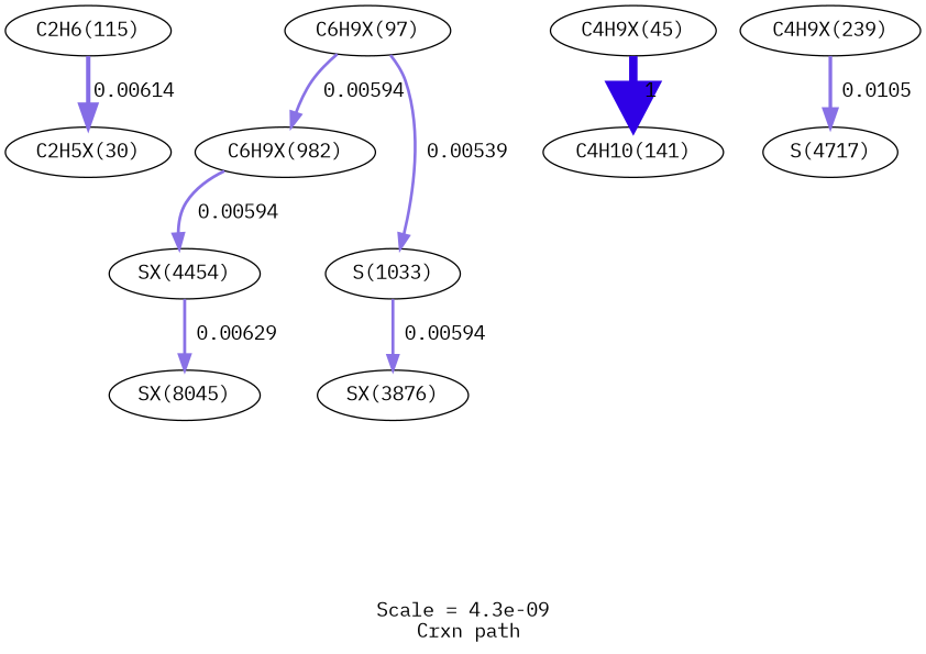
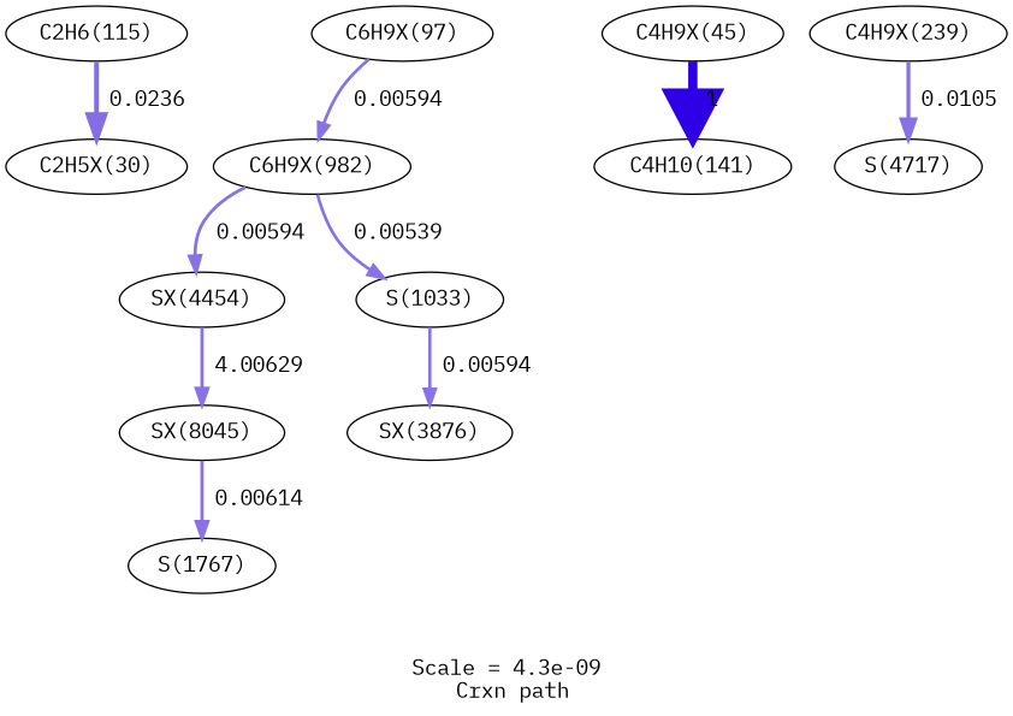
  digraph {
    fontname="IBM Plex Mono"
    label="Scale = 4.3e-09\l Crxn path"
    node [fontname="IBM Plex Mono"]
    edge [arrowsize=1.03 color="0.7, 0.506, 0.9" fontname="IBM Plex Mono" style="setlinewidth(2.06)"]
    n1 [label="C2H6(115)"]
    n2 [label="C2H5X(30)"]
    n3 [label="C6H9X(97)"]
    n4 [label="C6H9X(982)"]
    n5 [label="S(1033)"]
    n6 [label="SX(4454)"]
    n7 [label="SX(3876)"]
    n8 [label="C4H10(141)"]
    n9 [label="C4H9X(45)"]
    n10 [label="C4H9X(239)"]
    n11 [label="S(4717)"]
    n12 [label="SX(8045)"]
-   n1 -> n2 [arrowsize=1.59 color="0.7, 0.524, 0.9" label=" 0.00614" style="setlinewidth(3.17)"]
+   n13 [label="S(1767)"]
+   n1 -> n2 [arrowsize=1.59 color="0.7, 0.524, 0.9" label=" 0.0236" style="setlinewidth(3.17)"]
    n3 -> n4 [color="0.7, 0.505, 0.9" label=" 0.00594"]
-   n3 -> n5 [color="0.7, 0.505, 0.9" label=" 0.00539"]
+   n4 -> n5 [color="0.7, 0.505, 0.9" label=" 0.00539"]
    n4 -> n6 [arrowsize=1.07 label=" 0.00594" style="setlinewidth(2.13)"]
    n5 -> n7 [arrowsize=1.04 label=" 0.00594" style="setlinewidth(2.08)"]
-   n6 -> n12 [arrowsize=1.09 label=" 0.00629" style="setlinewidth(2.17)"]
+   n6 -> n12 [arrowsize=1.09 label=" 4.00629" style="setlinewidth(2.17)"]
    n9 -> n8 [arrowsize=3 color="0.7, 1.5, 0.9" label=" 1" style="setlinewidth(6)"]
    n10 -> n11 [arrowsize=1.28 color="0.7, 0.51, 0.9" label=" 0.0105" style="setlinewidth(2.56)"]
+   n12 -> n13 [arrowsize=1.08 label=" 0.00614" style="setlinewidth(2.16)"]
  }
